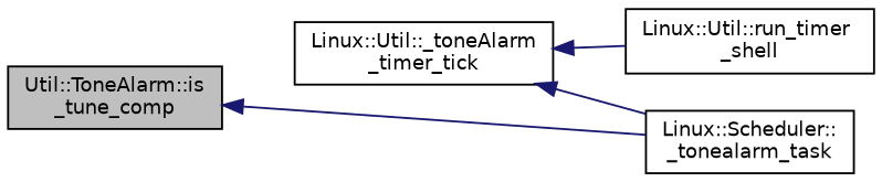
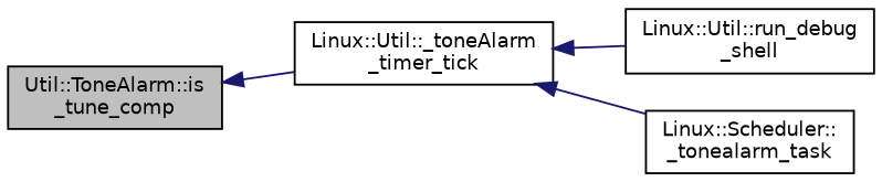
  digraph {
    rankdir=LR
    node [color=black fillcolor=white fontname=Helvetica fontsize=10 shape=record style=filled]
    edge [color=midnightblue dir=back fontname=Helvetica fontsize=10 labelfontname=Helvetica labelfontsize=10 style=solid]
    n1 [fillcolor=grey75 fontcolor=black height=0.2 label="Util::ToneAlarm::is\l_tune_comp" width=0.4]
    n2 [height=0.2 label="Linux::Util::_toneAlarm\l_timer_tick" width=0.4]
-   n3 [height=0.2 label="Linux::Util::run_timer\l_shell" width=0.4]
+   n3 [height=0.2 label="Linux::Util::run_debug\l_shell" width=0.4]
    n4 [height=0.2 label="Linux::Scheduler::\l_tonealarm_task" width=0.4]
-   n1 -> n4
+   n1 -> n2
    n2 -> n3
    n2 -> n4
  }
